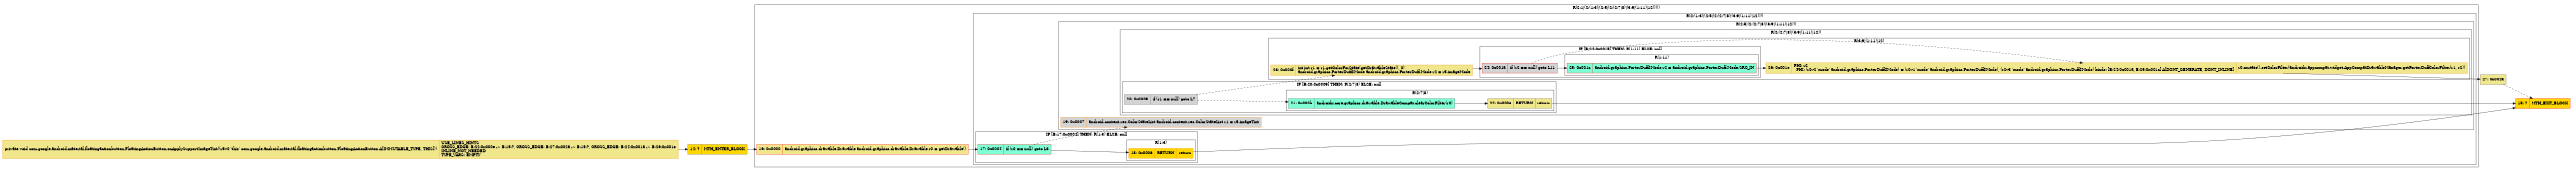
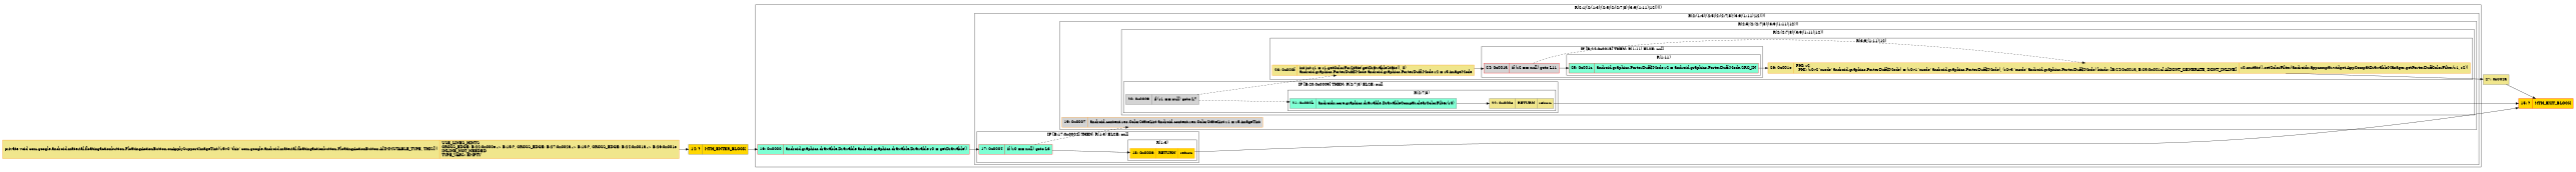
  digraph {
    rankdir=LR
    node [color=darkorange fillcolor=khaki shape=record style=filled]
    n1 [fillcolor=gold label="{18\:\ 0x0006|RETURN\l|return\l}"]
    n2 [color=red fillcolor=aquamarine label="{17\:\ 0x0004|if (r0 == null) goto L3\l}"]
    n3 [color=gray40 fillcolor=aquamarine label="{21\:\ 0x000b|androidx.core.graphics.drawable.DrawableCompat.clearColorFilter(r0)\l}"]
    n4 [color=gray40 label="{22\:\ 0x000e|RETURN\l|return\l}"]
    n5 [color=gray40 fillcolor=lightgrey label="{20\:\ 0x0009|if (r1 == null) goto L7\l}"]
    n6 [color=red fillcolor=aquamarine label="{25\:\ 0x001c|android.graphics.PorterDuff$Mode r2 = android.graphics.PorterDuff.Mode.SRC_IN\l}"]
    n7 [color=red fillcolor=lightgrey label="{24\:\ 0x001a|if (r2 == null) goto L11\l}"]
    n8 [label="{23\:\ 0x000f|int int r1 = r1.getColorForState(getDrawableState(), 0)\landroid.graphics.PorterDuff$Mode android.graphics.PorterDuff.Mode r2 = r5.imageMode\l}"]
    n9 [label="{26\:\ 0x001e|PHI: r2 \l  PHI: (r2v2 'mode' android.graphics.PorterDuff$Mode) = (r2v1 'mode' android.graphics.PorterDuff$Mode), (r2v3 'mode' android.graphics.PorterDuff$Mode) binds: [B:24:0x001a, B:25:0x001c] A[DONT_GENERATE, DONT_INLINE]\l|r0.mutate().setColorFilter(androidx.appcompat.widget.AppCompatDrawableManager.getPorterDuffColorFilter(r1, r2))\l}"]
    n10 [fillcolor=lightgrey label="{19\:\ 0x0007|android.content.res.ColorStateList android.content.res.ColorStateList r1 = r5.imageTint\l}"]
-   n11 [color=red label="{16\:\ 0x0000|android.graphics.drawable.Drawable android.graphics.drawable.Drawable r0 = getDrawable()\l}"]
+   n11 [color=red fillcolor=aquamarine label="{16\:\ 0x0000|android.graphics.drawable.Drawable android.graphics.drawable.Drawable r0 = getDrawable()\l}"]
    n12 [color=red fillcolor=gold label="{15\:\ ?|MTH_EXIT_BLOCK\l}"]
    n13 [color=gray40 label="{27\:\ 0x002a}"]
    n14 [color=gray40 fillcolor=gold label="{14\:\ ?|MTH_ENTER_BLOCK\l}"]
    n15 [label="{private void com.google.android.material.floatingactionbutton.FloatingActionButton.onApplySupportImageTint((r5v0 'this' com.google.android.material.floatingactionbutton.FloatingActionButton A[IMMUTABLE_TYPE, THIS]))  | USE_LINES_HINTS\lCROSS_EDGE: B:22:0x000e \-\> B:15:?, CROSS_EDGE: B:27:0x002a \-\> B:15:?, CROSS_EDGE: B:24:0x001a \-\> B:26:0x001e\lINLINE_NOT_NEEDED\lTYPE_VARS: EMPTY\l}"]
    subgraph cluster_1 {
      label="R(2:1|(2:(1:3)|(2:5|(2:(2:7|8)|(3:9|(1:11)|12)))))"
      n11
      subgraph cluster_2 {
        label="R(2:(1:3)|(2:5|(2:(2:7|8)|(3:9|(1:11)|12))))"
        subgraph cluster_3 {
          label="IF [B:17:0x0004] THEN: R(1:3) ELSE: null"
          n2
          subgraph cluster_4 {
            label="R(1:3)"
            n1
          }
        }
        subgraph cluster_5 {
          label="R(2:5|(2:(2:7|8)|(3:9|(1:11)|12)))"
          n10
          subgraph cluster_6 {
            label="R(2:(2:7|8)|(3:9|(1:11)|12))"
            subgraph cluster_7 {
              label="IF [B:20:0x0009] THEN: R(2:7|8) ELSE: null"
              n5
              subgraph cluster_8 {
                label="R(2:7|8)"
                n3
                n4
              }
            }
            subgraph cluster_9 {
              label="R(3:9|(1:11)|12)"
              n8
              n9
              subgraph cluster_10 {
                label="IF [B:24:0x001a] THEN: R(1:11) ELSE: null"
                n7
                subgraph cluster_11 {
                  label="R(1:11)"
                  n6
                }
              }
            }
          }
        }
      }
    }
    n1 -> n12
    n2 -> n1
    n2 -> n10 [style=dashed]
    n3 -> n4
    n4 -> n12
    n5 -> n3 [style=dashed]
    n5 -> n8 [style=dashed]
    n6 -> n9
    n7 -> n6
    n7 -> n9 [style=dashed]
    n8 -> n7
    n9 -> n13
    n11 -> n2
-   n13 -> n12 [style=dashed]
+   n13 -> n12
    n14 -> n11
    n15 -> n14
  }
